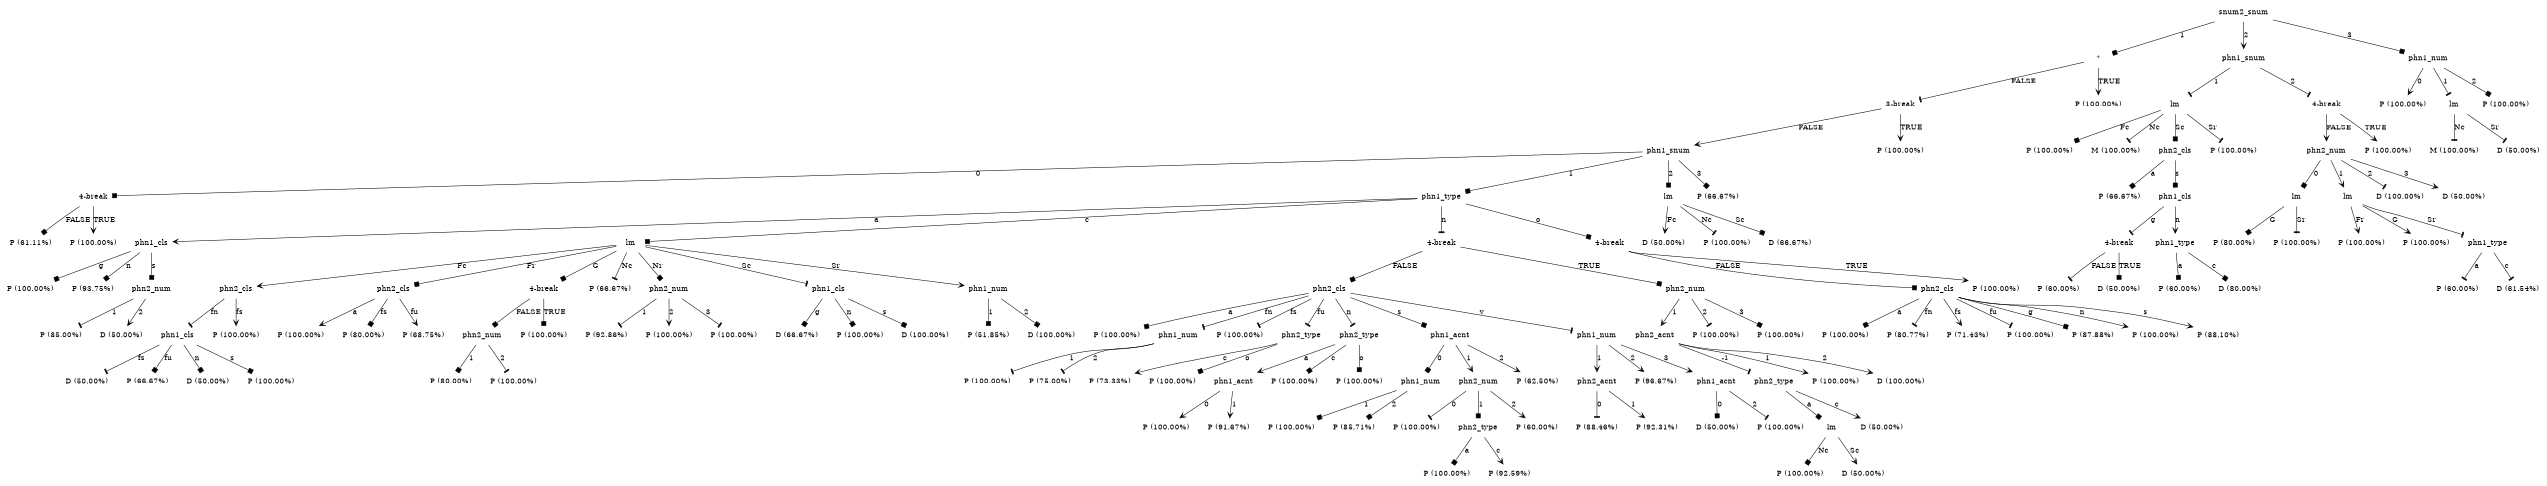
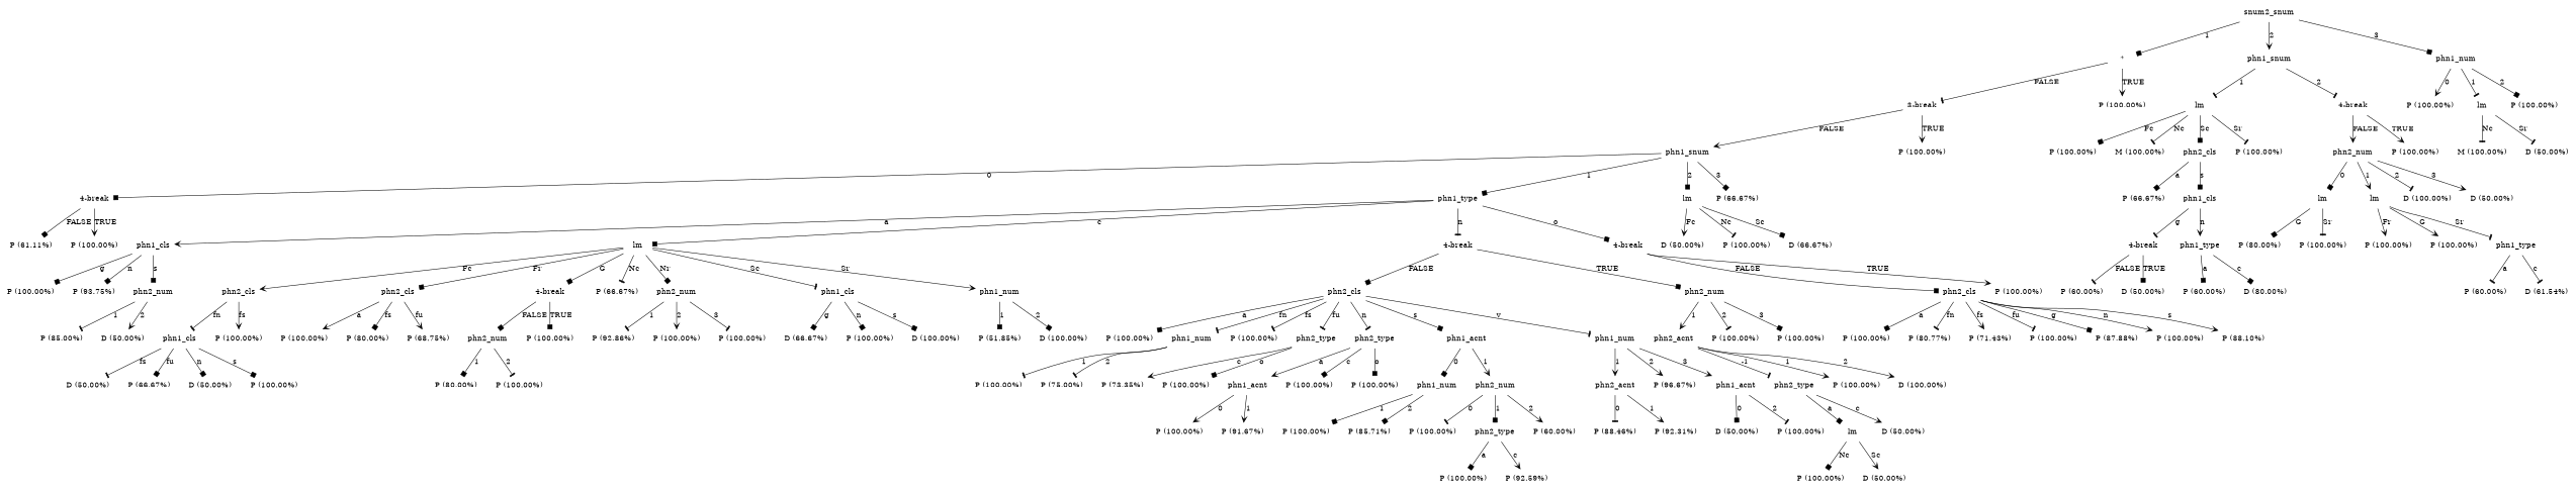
  digraph {
    node [color=purple shape=plaintext]
    edge [arrowhead=box]
    n1 [color=red label=snum2_snum]
    n2 [label="*"]
    n3 [label=phn1_snum]
    n4 [color=black label=phn1_num]
    n5 [label="3-break"]
    n6 [label="P (100.00%)"]
    n7 [color=gray40 label=lm]
    n8 [color=red label="4-break"]
    n9 [label="P (100.00%)"]
    n10 [label=lm]
    n11 [label="P (100.00%)"]
    n12 [color=gray40 label=phn1_snum]
    n13 [color=black label="P (100.00%)"]
    n14 [color=gray40 label="4-break"]
    n15 [color=red label=phn1_type]
    n16 [color=red label=lm]
    n17 [color=black label="P (66.67%)"]
    n18 [label="P (61.11%)"]
    n19 [color=red label="P (100.00%)"]
    n20 [color=gray40 label=phn1_cls]
    n21 [label=lm]
    n22 [label="4-break"]
    n23 [color=black label="4-break"]
    n24 [color=red label="D (50.00%)"]
    n25 [color=black label="P (100.00%)"]
    n26 [label="D (66.67%)"]
    n27 [color=gray40 label="P (100.00%)"]
    n28 [label="P (93.75%)"]
    n29 [color=red label=phn2_num]
    n30 [label=phn2_cls]
    n31 [color=gray40 label=phn2_cls]
    n32 [label="4-break"]
    n33 [label="P (66.67%)"]
    n34 [color=gray40 label=phn2_num]
    n35 [color=gray40 label=phn1_cls]
    n36 [label=phn1_num]
    n37 [label=phn2_cls]
    n38 [label=phn2_num]
    n39 [color=gray40 label=phn2_cls]
    n40 [label="P (100.00%)"]
    n41 [color=red label="P (85.00%)"]
    n42 [color=red label="D (50.00%)"]
    n43 [color=gray40 label=phn1_cls]
    n44 [color=gray40 label="P (100.00%)"]
    n45 [label="P (100.00%)"]
    n46 [color=red label="P (80.00%)"]
    n47 [label="P (68.75%)"]
    n48 [color=black label=phn2_num]
    n49 [color=gray40 label="P (100.00%)"]
    n50 [color=black label="P (92.86%)"]
    n51 [color=red label="P (100.00%)"]
    n52 [color=gray40 label="P (100.00%)"]
    n53 [color=black label="D (66.67%)"]
    n54 [color=red label="P (100.00%)"]
    n55 [color=black label="D (100.00%)"]
    n56 [color=red label="P (51.85%)"]
    n57 [label="D (100.00%)"]
    n58 [label="D (50.00%)"]
    n59 [color=black label="P (66.67%)"]
    n60 [color=black label="D (50.00%)"]
    n61 [label="P (100.00%)"]
    n62 [color=black label="P (80.00%)"]
    n63 [color=red label="P (100.00%)"]
    n64 [label="P (100.00%)"]
    n65 [color=red label=phn1_num]
    n66 [color=black label="P (100.00%)"]
    n67 [label=phn2_type]
    n68 [color=black label=phn2_type]
    n69 [label=phn1_acnt]
    n70 [label=phn1_num]
    n71 [color=gray40 label=phn2_acnt]
    n72 [color=black label="P (100.00%)"]
    n73 [color=black label="P (100.00%)"]
    n74 [color=gray40 label="P (100.00%)"]
    n75 [color=gray40 label="P (75.00%)"]
-   n76 [color=red label="P (73.33%)"]
+   n76 [color=red label="P (73.35%)"]
    n77 [color=black label="P (100.00%)"]
    n78 [color=red label=phn1_acnt]
    n79 [color=black label="P (100.00%)"]
    n80 [color=red label="P (100.00%)"]
    n81 [label=phn1_num]
    n82 [color=red label=phn2_num]
-   n83 [color=gray40 label="P (62.50%)"]
    n84 [label=phn2_acnt]
    n85 [label="P (96.67%)"]
    n86 [label=phn1_acnt]
    n87 [color=black label="P (100.00%)"]
    n88 [label="P (91.67%)"]
    n89 [color=gray40 label="P (100.00%)"]
    n90 [color=red label="P (85.71%)"]
    n91 [color=gray40 label="P (100.00%)"]
    n92 [color=gray40 label=phn2_type]
    n93 [color=red label="P (60.00%)"]
    n94 [color=gray40 label="P (100.00%)"]
    n95 [color=gray40 label="P (92.59%)"]
    n96 [color=black label="P (88.46%)"]
    n97 [label="P (92.31%)"]
    n98 [label="D (50.00%)"]
    n99 [color=gray40 label="P (100.00%)"]
    n100 [color=red label=phn2_type]
    n101 [color=red label="P (100.00%)"]
    n102 [color=red label="D (100.00%)"]
    n103 [color=black label=lm]
    n104 [color=gray40 label="D (50.00%)"]
    n105 [color=black label="P (100.00%)"]
    n106 [color=gray40 label="D (50.00%)"]
    n107 [color=gray40 label="P (100.00%)"]
    n108 [color=red label="P (80.77%)"]
    n109 [color=gray40 label="P (71.43%)"]
    n110 [color=red label="P (100.00%)"]
    n111 [color=red label="P (87.88%)"]
    n112 [label="P (100.00%)"]
    n113 [color=red label="P (88.10%)"]
    n114 [color=black label="P (100.00%)"]
    n115 [label="M (100.00%)"]
    n116 [color=gray40 label=phn2_cls]
    n117 [color=red label="P (100.00%)"]
    n118 [color=red label=phn2_num]
    n119 [color=black label="P (100.00%)"]
    n120 [label="P (66.67%)"]
    n121 [color=red label=phn1_cls]
    n122 [label="4-break"]
    n123 [color=red label=phn1_type]
    n124 [label="P (60.00%)"]
    n125 [label="D (50.00%)"]
    n126 [label="P (60.00%)"]
    n127 [color=gray40 label="D (80.00%)"]
    n128 [color=black label=lm]
    n129 [color=gray40 label=lm]
    n130 [color=gray40 label="D (100.00%)"]
    n131 [label="D (50.00%)"]
    n132 [color=black label="P (80.00%)"]
    n133 [color=black label="P (100.00%)"]
    n134 [color=gray40 label="P (100.00%)"]
    n135 [label="P (100.00%)"]
    n136 [color=black label=phn1_type]
    n137 [color=gray40 label="P (60.00%)"]
    n138 [color=red label="D (61.54%)"]
    n139 [color=red label="M (100.00%)"]
    n140 [color=red label="D (50.00%)"]
    n1 -> n2 [label=1]
    n1 -> n3 [arrowhead=vee label=2]
    n1 -> n4 [label=3]
    n2 -> n5 [arrowhead=tee label=FALSE]
    n2 -> n6 [arrowhead=vee label=TRUE]
    n3 -> n7 [arrowhead=tee label=1]
    n3 -> n8 [arrowhead=tee label=2]
    n4 -> n9 [arrowhead=vee label=0]
    n4 -> n10 [arrowhead=tee label=1]
    n4 -> n11 [label=2]
    n5 -> n12 [arrowhead=vee label=FALSE]
    n5 -> n13 [arrowhead=vee label=TRUE]
    n7 -> n114 [label=Fc]
    n7 -> n115 [arrowhead=tee label=Nc]
    n7 -> n116 [label=Sc]
    n7 -> n117 [arrowhead=tee label=Sr]
    n8 -> n118 [arrowhead=vee label=FALSE]
    n8 -> n119 [arrowhead=vee label=TRUE]
    n10 -> n139 [arrowhead=tee label=Nc]
    n10 -> n140 [arrowhead=tee label=Sr]
    n12 -> n14 [label=0]
    n12 -> n15 [label=1]
    n12 -> n16 [label=2]
    n12 -> n17 [label=3]
    n14 -> n18 [label=FALSE]
    n14 -> n19 [arrowhead=vee label=TRUE]
    n15 -> n20 [arrowhead=vee label=a]
    n15 -> n21 [label=c]
    n15 -> n22 [arrowhead=tee label=n]
    n15 -> n23 [label=o]
    n16 -> n24 [arrowhead=vee label=Fc]
    n16 -> n25 [arrowhead=tee label=Nc]
    n16 -> n26 [label=Sc]
    n20 -> n27 [label=g]
    n20 -> n28 [label=n]
    n20 -> n29 [label=s]
    n21 -> n30 [arrowhead=vee label=Fc]
    n21 -> n31 [label=Fr]
    n21 -> n32 [label=G]
    n21 -> n33 [arrowhead=tee label=Nc]
    n21 -> n34 [label=Nr]
    n21 -> n35 [arrowhead=tee label=Sc]
    n21 -> n36 [arrowhead=vee label=Sr]
    n22 -> n37 [label=FALSE]
    n22 -> n38 [label=TRUE]
    n23 -> n39 [label=FALSE]
    n23 -> n40 [arrowhead=vee label=TRUE]
    n29 -> n41 [arrowhead=tee label=1]
    n29 -> n42 [arrowhead=vee label=2]
    n30 -> n43 [arrowhead=tee label=fn]
    n30 -> n44 [arrowhead=vee label=fs]
    n31 -> n45 [arrowhead=vee label=a]
    n31 -> n46 [label=fs]
    n31 -> n47 [arrowhead=vee label=fu]
    n32 -> n48 [label=FALSE]
    n32 -> n49 [label=TRUE]
    n34 -> n50 [arrowhead=tee label=1]
    n34 -> n51 [arrowhead=vee label=2]
    n34 -> n52 [arrowhead=tee label=3]
    n35 -> n53 [label=g]
    n35 -> n54 [label=n]
    n35 -> n55 [label=s]
    n36 -> n56 [label=1]
    n36 -> n57 [label=2]
    n37 -> n64 [label=a]
    n37 -> n65 [arrowhead=tee label=fn]
    n37 -> n66 [arrowhead=tee label=fs]
    n37 -> n67 [arrowhead=tee label=fu]
    n37 -> n68 [arrowhead=tee label=n]
    n37 -> n69 [label=s]
    n37 -> n70 [arrowhead=tee label=v]
    n38 -> n71 [arrowhead=vee label=1]
    n38 -> n72 [arrowhead=tee label=2]
    n38 -> n73 [label=3]
    n39 -> n107 [label=a]
    n39 -> n108 [arrowhead=tee label=fn]
    n39 -> n109 [arrowhead=vee label=fs]
    n39 -> n110 [arrowhead=tee label=fu]
    n39 -> n111 [label=g]
    n39 -> n112 [arrowhead=vee label=n]
    n39 -> n113 [arrowhead=vee label=s]
    n43 -> n58 [arrowhead=tee label=fs]
    n43 -> n59 [label=fu]
    n43 -> n60 [label=n]
    n43 -> n61 [label=s]
    n48 -> n62 [label=1]
    n48 -> n63 [arrowhead=tee label=2]
    n65 -> n74 [arrowhead=tee label=1]
    n65 -> n75 [arrowhead=tee label=2]
    n67 -> n76 [arrowhead=vee label=c]
    n67 -> n77 [label=o]
    n68 -> n78 [arrowhead=vee label=a]
    n68 -> n79 [label=c]
    n68 -> n80 [label=o]
    n69 -> n81 [label=0]
    n69 -> n82 [arrowhead=vee label=1]
-   n69 -> n83 [arrowhead=vee label=2]
    n70 -> n84 [arrowhead=vee label=1]
    n70 -> n85 [arrowhead=vee label=2]
    n70 -> n86 [arrowhead=vee label=3]
    n71 -> n100 [arrowhead=tee label=-1]
    n71 -> n101 [arrowhead=vee label=1]
    n71 -> n102 [arrowhead=vee label=2]
    n78 -> n87 [arrowhead=vee label=0]
    n78 -> n88 [arrowhead=vee label=1]
    n81 -> n89 [label=1]
    n81 -> n90 [label=2]
    n82 -> n91 [arrowhead=tee label=0]
    n82 -> n92 [label=1]
    n82 -> n93 [arrowhead=vee label=2]
    n84 -> n96 [arrowhead=tee label=0]
    n84 -> n97 [arrowhead=vee label=1]
    n86 -> n98 [label=0]
    n86 -> n99 [arrowhead=tee label=2]
    n92 -> n94 [label=a]
    n92 -> n95 [arrowhead=vee label=c]
    n100 -> n103 [label=a]
    n100 -> n104 [arrowhead=vee label=c]
    n103 -> n105 [label=Nc]
    n103 -> n106 [arrowhead=vee label=Sc]
    n116 -> n120 [label=a]
    n116 -> n121 [label=s]
    n118 -> n128 [label=0]
    n118 -> n129 [arrowhead=vee label=1]
    n118 -> n130 [arrowhead=tee label=2]
    n118 -> n131 [arrowhead=vee label=3]
    n121 -> n122 [arrowhead=tee label=g]
    n121 -> n123 [arrowhead=vee label=n]
    n122 -> n124 [arrowhead=tee label=FALSE]
    n122 -> n125 [label=TRUE]
    n123 -> n126 [label=a]
    n123 -> n127 [label=c]
    n128 -> n132 [label=G]
    n128 -> n133 [arrowhead=tee label=Sr]
    n129 -> n134 [arrowhead=vee label=Fr]
    n129 -> n135 [arrowhead=vee label=G]
    n129 -> n136 [arrowhead=tee label=Sr]
    n136 -> n137 [arrowhead=tee label=a]
    n136 -> n138 [arrowhead=tee label=c]
  }
